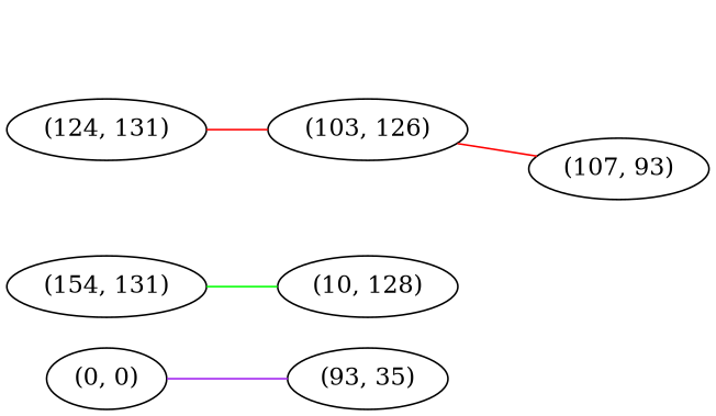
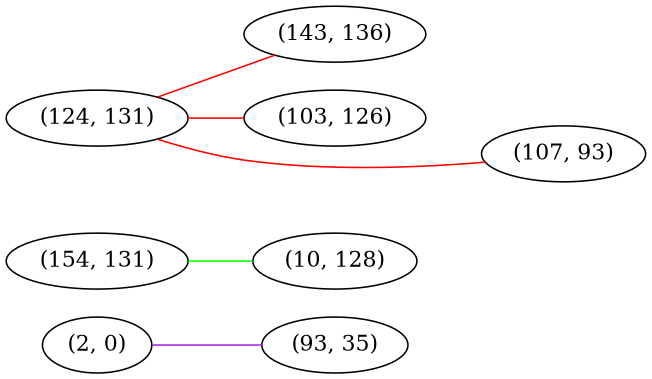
  graph {
    rankdir=LR
    edge [color=red weight=1]
-   "(0, 0)"
+   "(0, 0)" [label="(2, 0)"]
    "(93, 35)"
    "(154, 131)"
    "(10, 128)"
    "(124, 131)"
+   "(143, 136)"
    "(103, 126)"
    n8 [label="(107, 93)"]
    "(0, 0)" -- "(93, 35)" [color=purple weight=4]
    "(154, 131)" -- "(10, 128)" [color=green weight=2]
+   "(124, 131)" -- "(143, 136)"
    "(124, 131)" -- "(103, 126)"
-   "(103, 126)" -- n8
+   "(124, 131)" -- n8
  }
